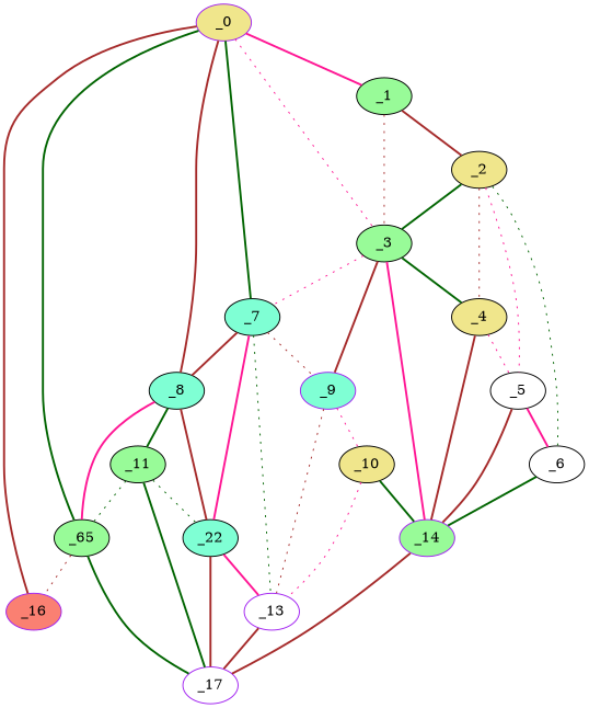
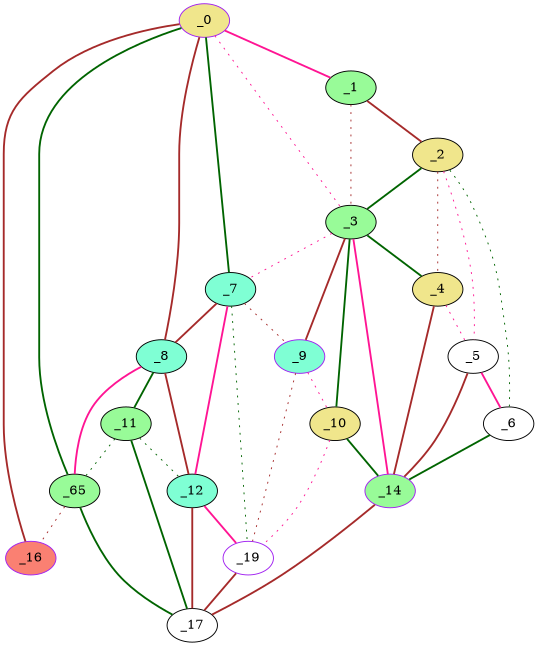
  graph {
    node [color=black fillcolor=palegreen style=filled x=108 y=16]
    edge [color=brown style=bold valence=2]
    _0 [color=purple fillcolor=khaki x=20]
    _1 [x=29 y=85]
    _3 [x=58 y=91]
    _7 [fillcolor=aquamarine x=95 y=60]
    _8 [fillcolor=aquamarine x=100 y=52]
    n6 [label=_65 x=109 y=24]
    _16 [color=purple fillcolor=salmon x=111]
    _2 [fillcolor=khaki x=31 y=99]
    _4 [fillcolor=khaki x=58 y=104]
    _9 [color=purple fillcolor=aquamarine x=100 y=77]
    _10 [fillcolor=khaki x=107 y=89]
    _14 [color=purple y=98]
-   _12 [fillcolor=aquamarine y=51 label=_22]
-   _13 [color=purple fillcolor=white y=73]
+   _12 [fillcolor=aquamarine y=51]
+   _13 [color=purple fillcolor=white y=73 label=_19]
    _11 [y=36]
-   _17 [color=purple fillcolor=white x=111 y=30]
+   _17 [fillcolor=white x=111 y=30]
    _5 [fillcolor=white x=58 y=113]
    _6 [fillcolor=white x=59 y=119]
    _0 -- _1 [color=deeppink valence=1]
    _0 -- _3 [color=deeppink style=dotted]
    _0 -- _7 [color=darkgreen]
    _0 -- _8 [valence=1]
    _0 -- n6 [color=darkgreen]
    _0 -- _16 [valence=1]
    _1 -- _3 [style=dotted valence=1]
    _1 -- _2 [valence=1]
    _3 -- _7 [color=deeppink style=dotted]
    _3 -- _4 [color=darkgreen]
    _3 -- _9
+   _3 -- _10 [color=darkgreen valence=1]
    _3 -- _14 [color=deeppink]
    _7 -- _8 [valence=1]
    _7 -- _9 [style=dotted]
    _7 -- _12 [color=deeppink]
    _7 -- _13 [color=darkgreen style=dotted valence=1]
    _8 -- n6 [color=deeppink valence=1]
    _8 -- _12
    _8 -- _11 [color=darkgreen]
    n6 -- _16 [style=dotted valence=1]
    n6 -- _17 [color=darkgreen valence=1]
    _2 -- _3 [color=darkgreen]
    _2 -- _4 [style=dotted valence=1]
    _2 -- _5 [color=deeppink style=dotted]
    _2 -- _6 [color=darkgreen style=dotted valence=1]
    _4 -- _14
    _4 -- _5 [color=deeppink style=dotted valence=1]
    _9 -- _10 [color=deeppink style=dotted]
    _9 -- _13 [style=dotted]
    _10 -- _14 [color=darkgreen]
    _10 -- _13 [color=deeppink style=dotted valence=1]
    _14 -- _17 [valence=1]
    _12 -- _13 [color=deeppink valence=1]
    _12 -- _17
    _13 -- _17
    _11 -- n6 [color=darkgreen style=dotted]
    _11 -- _12 [color=darkgreen style=dotted]
    _11 -- _17 [color=darkgreen]
    _5 -- _14
    _5 -- _6 [color=deeppink valence=1]
    _6 -- _14 [color=darkgreen valence=1]
  }
